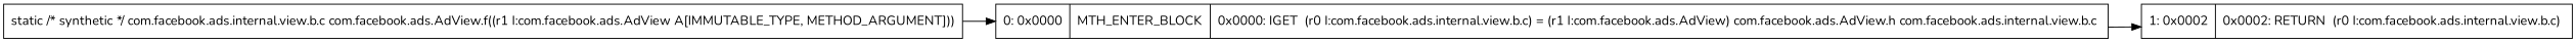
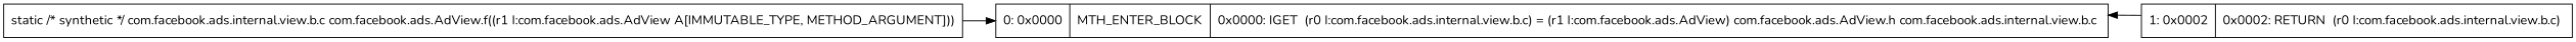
  digraph {
    rankdir=LR
    fontname=Nunito
    node [shape=record fontname=Nunito]
    edge [fontname=Nunito]
    n1 [label="{0\:\ 0x0000|MTH_ENTER_BLOCK\l|0x0000: IGET  (r0 I:com.facebook.ads.internal.view.b.c) = (r1 I:com.facebook.ads.AdView) com.facebook.ads.AdView.h com.facebook.ads.internal.view.b.c \l}"]
    n2 [label="{1\:\ 0x0002|0x0002: RETURN  (r0 I:com.facebook.ads.internal.view.b.c) \l}"]
    n3 [label="{static \/* synthetic *\/ com.facebook.ads.internal.view.b.c com.facebook.ads.AdView.f((r1 I:com.facebook.ads.AdView A[IMMUTABLE_TYPE, METHOD_ARGUMENT])) }"]
-   n1 -> n2
+   n2 -> n1
    n3 -> n1
  }
